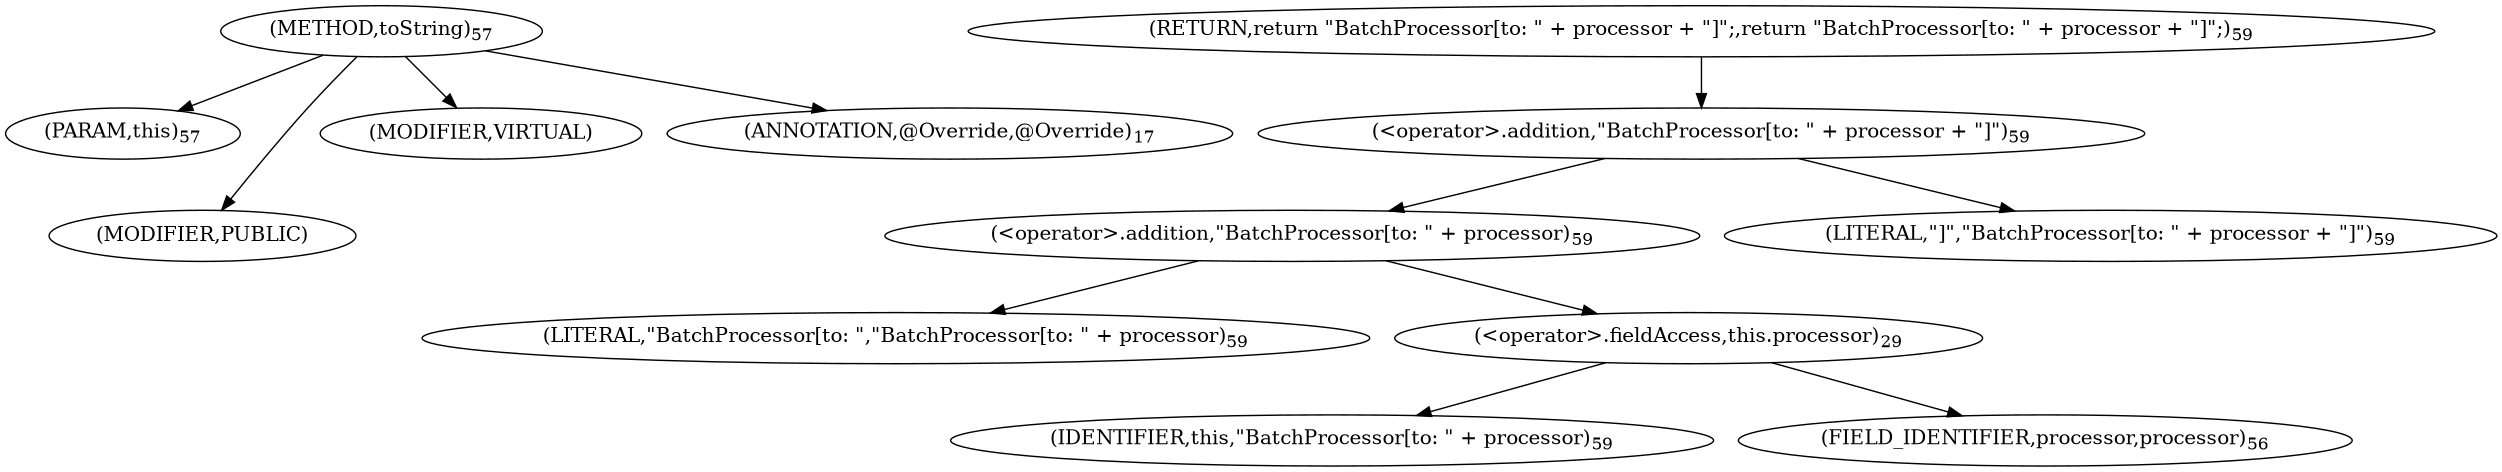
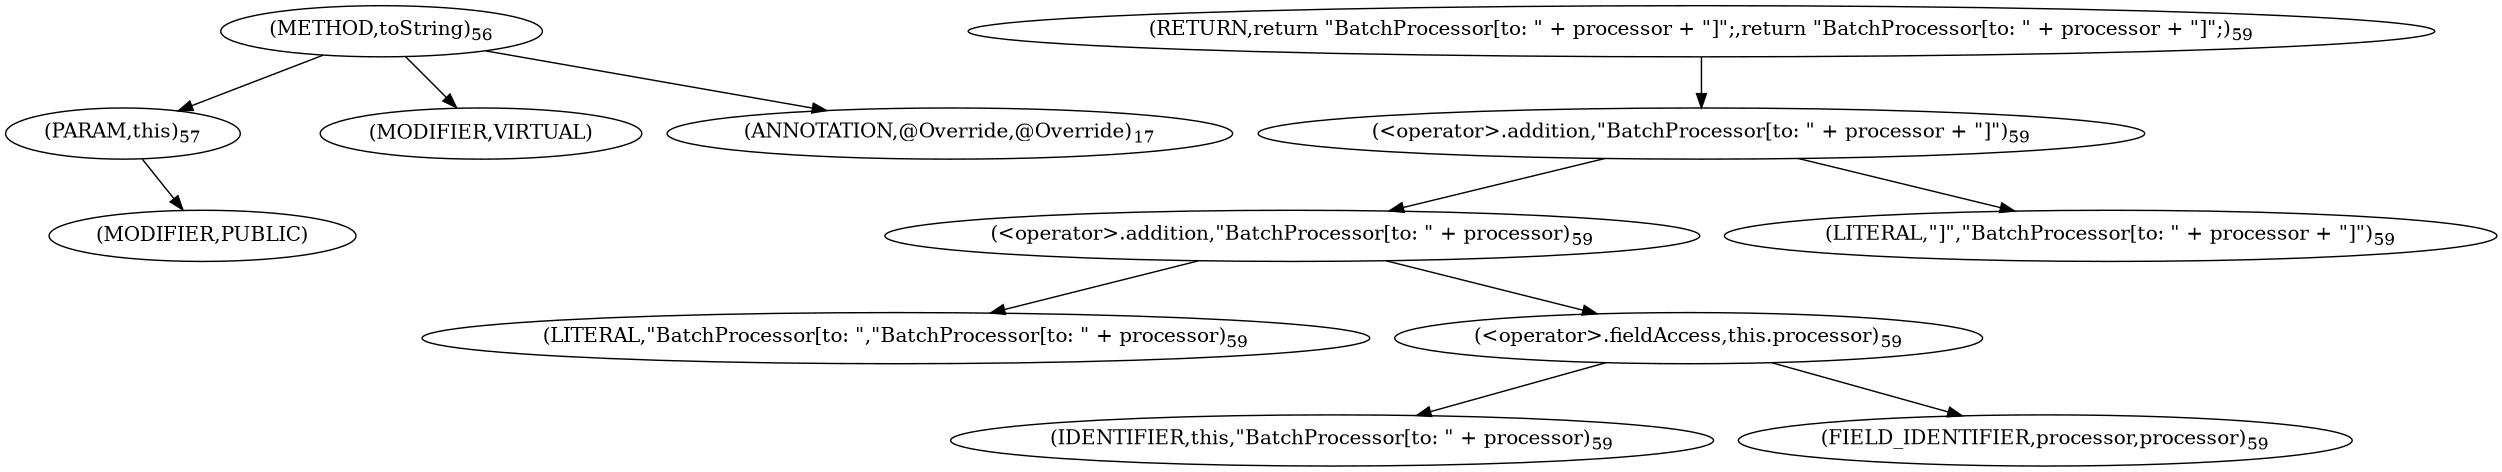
  digraph {
-   n1 [label=<(METHOD,toString)<SUB>57</SUB>>]
+   n1 [label=<(METHOD,toString)<SUB>56</SUB>>]
    n2 [label=<(PARAM,this)<SUB>57</SUB>>]
    n3 [label=<(MODIFIER,PUBLIC)>]
    n4 [label=<(MODIFIER,VIRTUAL)>]
    n5 [label=<(ANNOTATION,@Override,@Override)<SUB>17</SUB>>]
    n6 [label=<(RETURN,return &quot;BatchProcessor[to: &quot; + processor + &quot;]&quot;;,return &quot;BatchProcessor[to: &quot; + processor + &quot;]&quot;;)<SUB>59</SUB>>]
    n7 [label=<(&lt;operator&gt;.addition,&quot;BatchProcessor[to: &quot; + processor + &quot;]&quot;)<SUB>59</SUB>>]
    n8 [label=<(&lt;operator&gt;.addition,&quot;BatchProcessor[to: &quot; + processor)<SUB>59</SUB>>]
    n9 [label=<(LITERAL,&quot;]&quot;,&quot;BatchProcessor[to: &quot; + processor + &quot;]&quot;)<SUB>59</SUB>>]
    n10 [label=<(LITERAL,&quot;BatchProcessor[to: &quot;,&quot;BatchProcessor[to: &quot; + processor)<SUB>59</SUB>>]
-   n11 [label=<(&lt;operator&gt;.fieldAccess,this.processor)<SUB>29</SUB>>]
+   n11 [label=<(&lt;operator&gt;.fieldAccess,this.processor)<SUB>59</SUB>>]
    n12 [label=<(IDENTIFIER,this,&quot;BatchProcessor[to: &quot; + processor)<SUB>59</SUB>>]
-   n13 [label=<(FIELD_IDENTIFIER,processor,processor)<SUB>56</SUB>>]
+   n13 [label=<(FIELD_IDENTIFIER,processor,processor)<SUB>59</SUB>>]
    n1 -> n2
-   n1 -> n3
+   n2 -> n3
    n1 -> n4
    n1 -> n5
    n6 -> n7
    n7 -> n8
    n7 -> n9
    n8 -> n10
    n8 -> n11
    n11 -> n12
    n11 -> n13
  }
